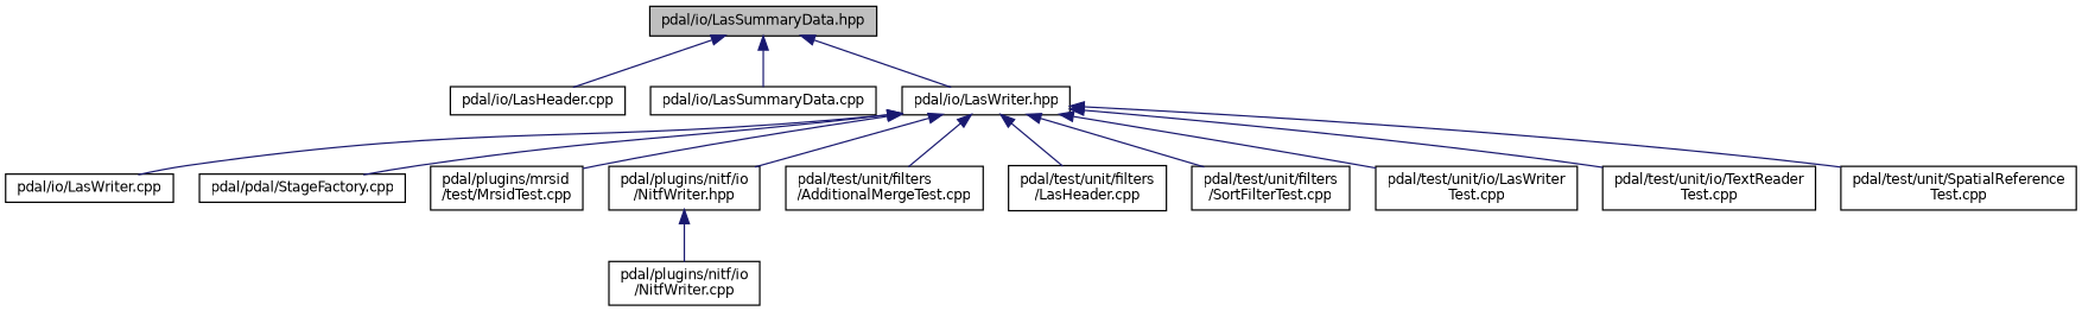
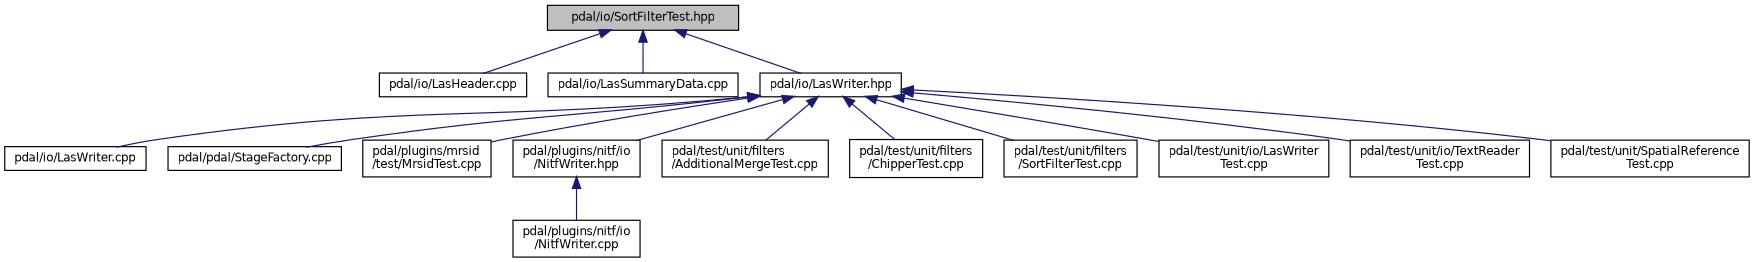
  digraph {
    fontname="DejaVu Sans"
    node [color=black fillcolor=white fontname="DejaVu Sans" fontsize=10 shape=record style=filled]
    edge [color=midnightblue dir=back fontname="DejaVu Sans" fontsize=10 labelfontname=Helvetica labelfontsize=10 style=solid]
-   n1 [fillcolor=grey75 fontcolor=black height=0.2 label="pdal/io/LasSummaryData.hpp" width=0.4]
+   n1 [fillcolor=grey75 fontcolor=black height=0.2 label="pdal/io/SortFilterTest.hpp" width=0.4]
    n2 [height=0.2 label="pdal/io/LasHeader.cpp" width=0.4]
    n3 [height=0.2 label="pdal/io/LasSummaryData.cpp" width=0.4]
    n4 [height=0.2 label="pdal/io/LasWriter.hpp" width=0.4]
    n5 [height=0.2 label="pdal/io/LasWriter.cpp" width=0.4]
    n6 [height=0.2 label="pdal/pdal/StageFactory.cpp" width=0.4]
    n7 [height=0.2 label="pdal/plugins/mrsid\l/test/MrsidTest.cpp" width=0.4]
    n8 [height=0.2 label="pdal/plugins/nitf/io\l/NitfWriter.hpp" width=0.4]
    n9 [height=0.2 label="pdal/test/unit/filters\l/AdditionalMergeTest.cpp" width=0.4]
-   n10 [height=0.2 label="pdal/test/unit/filters\l/LasHeader.cpp" width=0.4]
+   n10 [height=0.2 label="pdal/test/unit/filters\l/ChipperTest.cpp" width=0.4]
    n11 [height=0.2 label="pdal/test/unit/filters\l/SortFilterTest.cpp" width=0.4]
    n12 [height=0.2 label="pdal/test/unit/io/LasWriter\lTest.cpp" width=0.4]
    n13 [height=0.2 label="pdal/test/unit/io/TextReader\lTest.cpp" width=0.4]
    n14 [height=0.2 label="pdal/test/unit/SpatialReference\lTest.cpp" width=0.4]
    n15 [height=0.2 label="pdal/plugins/nitf/io\l/NitfWriter.cpp" width=0.4]
    n1 -> n2
    n1 -> n3
    n1 -> n4
    n4 -> n5
    n4 -> n6
    n4 -> n7
    n4 -> n8
    n4 -> n9
    n4 -> n10
    n4 -> n11
    n4 -> n12
    n4 -> n13
    n4 -> n14
    n8 -> n15
  }
